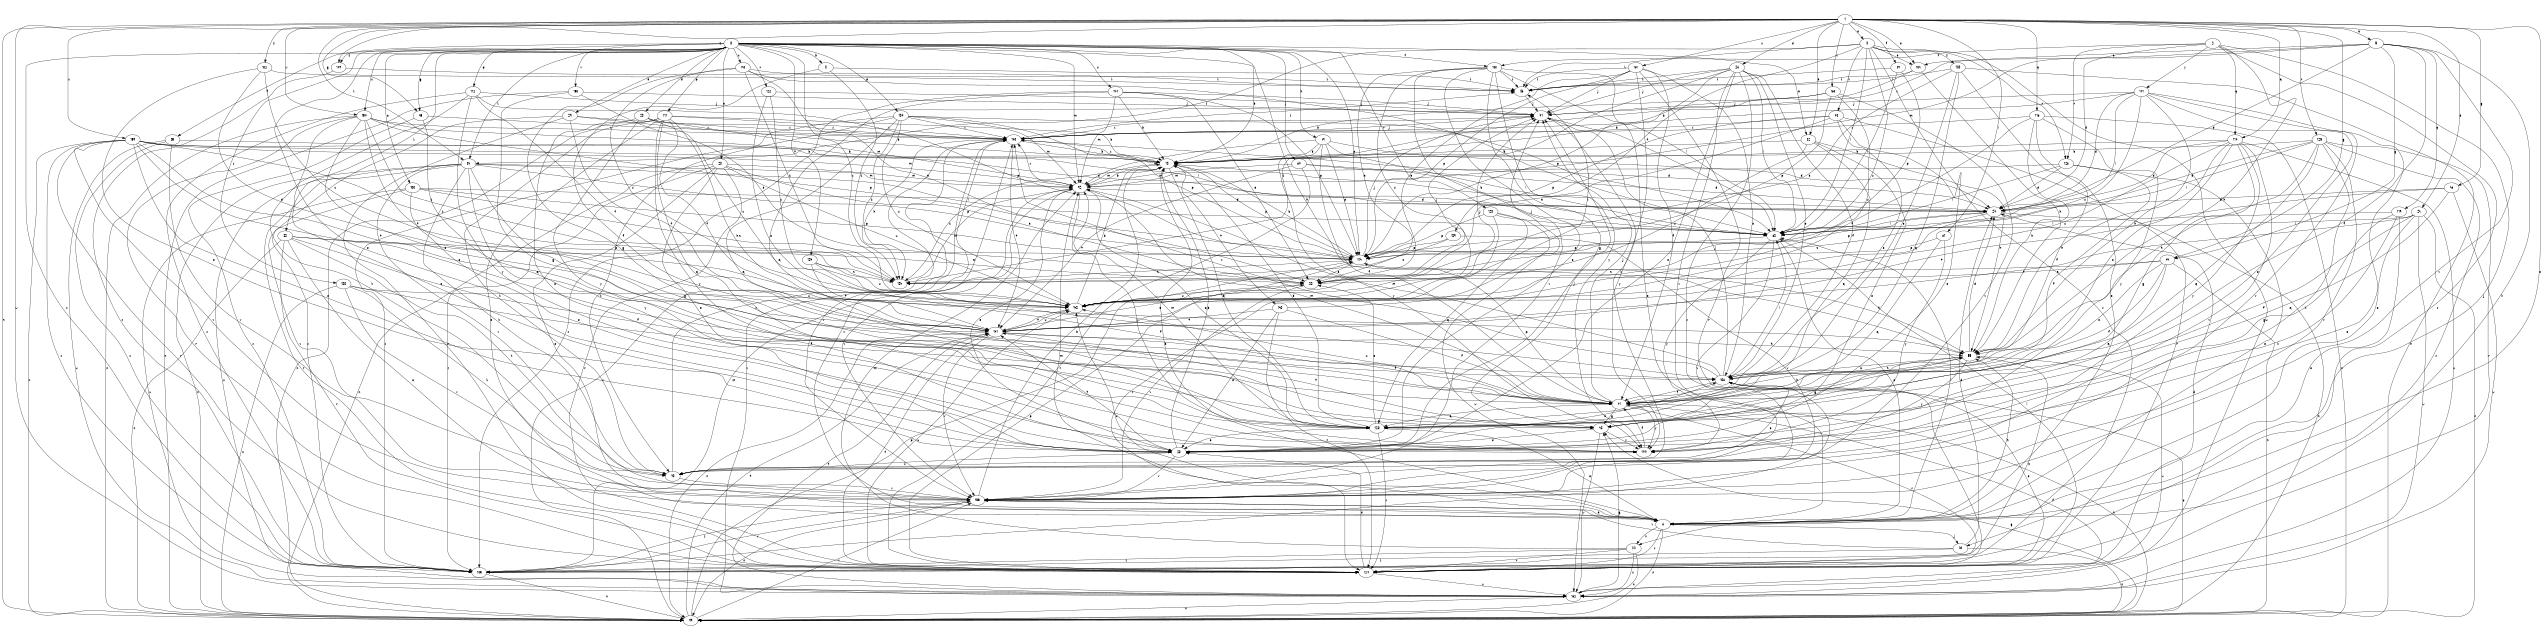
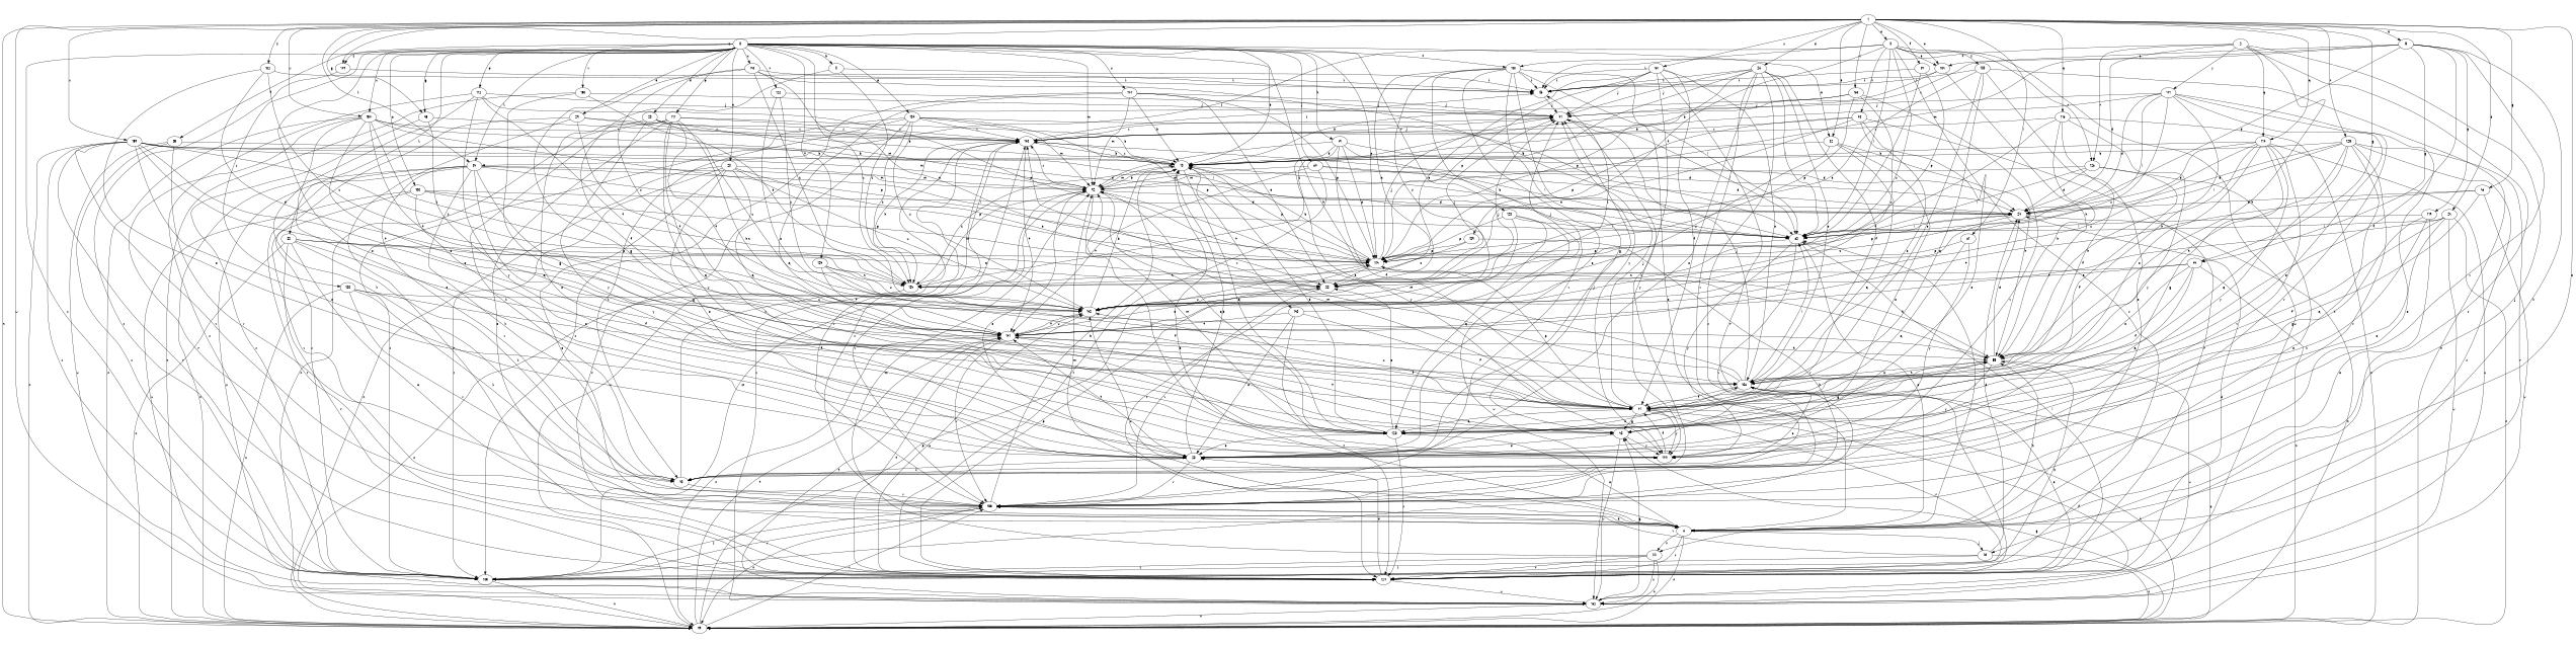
  strict digraph {
    fontname="Patrick Hand"
    node [fontname="Patrick Hand"]
    edge [fontname="Patrick Hand"]
    0
    8
    13
    20
    23
    28
    29
    32
    35
    45
    49
    55
    67
    83
    84
    92
    100
    107
    111
    112
    114
    122
    123
    130
    135
    137
    138
    143
    147
    148
    153
    157
    179
    86
    41
    184
    170
    120
    140
    155
    71
    78
    106
    141
    177
    6
    99
    127
    33
    162
    27
    63
    48
    1
    3
    5
    24
    26
    39
    46
    47
    61
    104
    116
    117
    125
    159
    161
    168
    182
    126
    73
    139
    183
    77
    119
    70
    2
    171
    0 -> 8 [label=b]
    0 -> 13 [label=b]
    0 -> 20 [label=c]
    0 -> 23 [label=d]
    0 -> 28 [label=e]
    0 -> 29 [label=e]
    0 -> 32 [label=e]
    0 -> 35 [label=f]
    0 -> 45 [label=g]
    0 -> 49 [label=h]
    0 -> 55 [label=h]
    0 -> 67 [label=j]
    0 -> 83 [label=l]
    0 -> 84 [label=l]
    0 -> 92 [label=m]
    0 -> 100 [label=o]
    0 -> 107 [label=p]
    0 -> 111 [label=p]
    0 -> 112 [label=p]
    0 -> 114 [label=p]
    0 -> 122 [label=r]
    0 -> 123 [label=r]
    0 -> 130 [label=s]
    0 -> 135 [label=s]
    0 -> 137 [label=t]
    0 -> 138 [label=t]
    0 -> 143 [label=u]
    0 -> 147 [label=u]
    0 -> 148 [label=u]
    0 -> 153 [label=v]
    0 -> 157 [label=w]
    0 -> 179 [label=z]
    8 -> 86 [label=l]
    8 -> 41 [label=f]
    8 -> 184 [label=z]
    13 -> 92 [label=m]
    13 -> 114 [label=p]
    13 -> 184 [label=z]
    13 -> 170 [label=x]
    13 -> 120 [label=q]
    13 -> 140 [label=t]
    20 -> 13 [label=b]
    20 -> 155 [label=v]
    20 -> 71 [label=j]
    20 -> 78 [label=k]
    20 -> 106 [label=o]
    20 -> 141 [label=t]
    23 -> 20 [label=c]
    23 -> 92 [label=m]
    23 -> 148 [label=u]
    23 -> 170 [label=x]
    23 -> 177 [label=y]
    28 -> 20 [label=c]
    28 -> 92 [label=m]
    28 -> 135 [label=s]
    28 -> 148 [label=u]
    28 -> 6 [label=a]
    28 -> 99 [label=n]
    28 -> 127 [label=r]
    28 -> 33 [label=e]
    29 -> 13 [label=b]
    29 -> 135 [label=s]
    29 -> 170 [label=x]
    29 -> 141 [label=t]
    29 -> 127 [label=r]
    32 -> 13 [label=b]
    32 -> 20 [label=c]
    32 -> 55 [label=h]
    32 -> 148 [label=u]
    32 -> 120 [label=q]
    35 -> 13 [label=b]
    35 -> 135 [label=s]
    35 -> 155 [label=v]
    35 -> 162 [label=w]
    45 -> 135 [label=s]
    45 -> 170 [label=x]
    45 -> 120 [label=q]
    49 -> 13 [label=b]
    49 -> 92 [label=m]
    49 -> 114 [label=p]
    49 -> 41 [label=f]
    49 -> 177 [label=y]
    49 -> 27 [label=d]
    49 -> 63 [label=i]
    55 -> 106 [label=o]
    55 -> 177 [label=y]
    55 -> 162 [label=w]
    55 -> 27 [label=d]
    55 -> 48 [label=g]
    67 -> 92 [label=m]
    67 -> 141 [label=t]
    67 -> 127 [label=r]
    67 -> 27 [label=d]
    67 -> 63 [label=i]
    83 -> 114 [label=p]
    83 -> 41 [label=f]
    83 -> 78 [label=k]
    83 -> 6 [label=a]
    83 -> 99 [label=n]
    83 -> 127 [label=r]
    83 -> 33 [label=e]
    84 -> 92 [label=m]
    84 -> 114 [label=p]
    84 -> 155 [label=v]
    84 -> 78 [label=k]
    84 -> 177 [label=y]
    84 -> 99 [label=n]
    84 -> 127 [label=r]
    84 -> 162 [label=w]
    84 -> 63 [label=i]
    84 -> 48 [label=g]
    92 -> 13 [label=b]
    92 -> 20 [label=c]
    92 -> 170 [label=x]
    92 -> 120 [label=q]
    92 -> 155 [label=v]
    92 -> 177 [label=y]
    92 -> 27 [label=d]
    100 -> 20 [label=c]
    100 -> 114 [label=p]
    100 -> 184 [label=z]
    100 -> 155 [label=v]
    100 -> 162 [label=w]
    100 -> 27 [label=d]
    107 -> 92 [label=m]
    107 -> 114 [label=p]
    107 -> 135 [label=s]
    107 -> 148 [label=u]
    107 -> 184 [label=z]
    107 -> 170 [label=x]
    107 -> 120 [label=q]
    107 -> 78 [label=k]
    107 -> 63 [label=i]
    111 -> 13 [label=b]
    111 -> 55 [label=h]
    111 -> 170 [label=x]
    111 -> 120 [label=q]
    111 -> 78 [label=k]
    111 -> 141 [label=t]
    111 -> 177 [label=y]
    111 -> 6 [label=a]
    111 -> 99 [label=n]
    112 -> 114 [label=p]
    112 -> 135 [label=s]
    112 -> 71 [label=j]
    112 -> 78 [label=k]
    112 -> 141 [label=t]
    112 -> 177 [label=y]
    114 -> 13 [label=b]
    114 -> 55 [label=h]
    114 -> 184 [label=z]
    114 -> 71 [label=j]
    114 -> 33 [label=e]
    122 -> 148 [label=u]
    122 -> 71 [label=j]
    122 -> 106 [label=o]
    123 -> 114 [label=p]
    123 -> 120 [label=q]
    123 -> 127 [label=r]
    123 -> 162 [label=w]
    123 -> 63 [label=i]
    130 -> 148 [label=u]
    130 -> 41 [label=f]
    130 -> 155 [label=v]
    130 -> 78 [label=k]
    130 -> 99 [label=n]
    135 -> 55 [label=h]
    135 -> 92 [label=m]
    135 -> 155 [label=v]
    135 -> 99 [label=n]
    137 -> 148 [label=u]
    137 -> 41 [label=f]
    137 -> 184 [label=z]
    137 -> 141 [label=t]
    138 -> 20 [label=c]
    138 -> 148 [label=u]
    138 -> 86 [label=l]
    138 -> 155 [label=v]
    138 -> 177 [label=y]
    138 -> 6 [label=a]
    138 -> 33 [label=e]
    138 -> 63 [label=i]
    138 -> 48 [label=g]
    143 -> 148 [label=u]
    143 -> 86 [label=l]
    143 -> 184 [label=z]
    143 -> 33 [label=e]
    143 -> 63 [label=i]
    143 -> 48 [label=g]
    147 -> 13 [label=b]
    147 -> 92 [label=m]
    147 -> 114 [label=p]
    147 -> 135 [label=s]
    147 -> 120 [label=q]
    147 -> 71 [label=j]
    147 -> 33 [label=e]
    148 -> 13 [label=b]
    148 -> 86 [label=l]
    148 -> 71 [label=j]
    148 -> 141 [label=t]
    153 -> 71 [label=j]
    153 -> 99 [label=n]
    153 -> 33 [label=e]
    153 -> 48 [label=g]
    157 -> 20 [label=c]
    157 -> 114 [label=p]
    157 -> 184 [label=z]
    157 -> 170 [label=x]
    157 -> 106 [label=o]
    157 -> 141 [label=t]
    157 -> 99 [label=n]
    157 -> 127 [label=r]
    157 -> 63 [label=i]
    179 -> 135 [label=s]
    179 -> 86 [label=l]
    86 -> 71 [label=j]
    41 -> 55 [label=h]
    41 -> 92 [label=m]
    41 -> 114 [label=p]
    41 -> 148 [label=u]
    41 -> 120 [label=q]
    41 -> 71 [label=j]
    41 -> 177 [label=y]
    41 -> 99 [label=n]
    41 -> 127 [label=r]
    41 -> 48 [label=g]
    184 -> 92 [label=m]
+   184 -> 99 [label=n]
    170 -> 13 [label=b]
    170 -> 86 [label=l]
    170 -> 184 [label=h]
    170 -> 155 [label=v]
    170 -> 71 [label=j]
    170 -> 141 [label=t]
    170 -> 27 [label=d]
    120 -> 13 [label=b]
    120 -> 20 [label=c]
    120 -> 92 [label=m]
    120 -> 6 [label=a]
    120 -> 127 [label=r]
    120 -> 33 [label=e]
    140 -> 20 [label=c]
    140 -> 41 [label=f]
    140 -> 71 [label=j]
    140 -> 141 [label=t]
    140 -> 127 [label=r]
    155 -> 13 [label=b]
    155 -> 135 [label=s]
    155 -> 6 [label=a]
    155 -> 99 [label=n]
    71 -> 170 [label=x]
    71 -> 177 [label=y]
    71 -> 63 [label=i]
    78 -> 170 [label=x]
    78 -> 155 [label=v]
    78 -> 106 [label=o]
    106 -> 55 [label=h]
    106 -> 92 [label=m]
    106 -> 41 [label=f]
    106 -> 170 [label=x]
    106 -> 71 [label=j]
    106 -> 63 [label=i]
    141 -> 55 [label=h]
    141 -> 148 [label=u]
    141 -> 41 [label=f]
    141 -> 155 [label=v]
    141 -> 99 [label=n]
    141 -> 33 [label=e]
    177 -> 41 [label=f]
    6 -> 13 [label=b]
    6 -> 55 [label=h]
    6 -> 92 [label=m]
    6 -> 148 [label=u]
    6 -> 170 [label=x]
    6 -> 99 [label=n]
    6 -> 127 [label=r]
    6 -> 63 [label=i]
    6 -> 77 [label=k]
    6 -> 70 [label=j]
    99 -> 114 [label=p]
    99 -> 170 [label=x]
    99 -> 155 [label=v]
    99 -> 106 [label=o]
    99 -> 141 [label=t]
    99 -> 48 [label=g]
    127 -> 20 [label=c]
    127 -> 114 [label=p]
    127 -> 148 [label=u]
    127 -> 106 [label=o]
    127 -> 141 [label=t]
    127 -> 162 [label=w]
    127 -> 27 [label=d]
    127 -> 63 [label=i]
    33 -> 148 [label=u]
    33 -> 155 [label=v]
    33 -> 71 [label=j]
    162 -> 41 [label=f]
    162 -> 170 [label=x]
    162 -> 141 [label=t]
    162 -> 99 [label=n]
    162 -> 48 [label=g]
    27 -> 13 [label=b]
    27 -> 114 [label=p]
    27 -> 184 [label=z]
    27 -> 99 [label=n]
    27 -> 63 [label=i]
    63 -> 114 [label=p]
    63 -> 155 [label=v]
    63 -> 177 [label=y]
    63 -> 6 [label=a]
    48 -> 20 [label=c]
    48 -> 141 [label=t]
    48 -> 177 [label=y]
    48 -> 162 [label=w]
    1 -> 32 [label=e]
    1 -> 45 [label=g]
    1 -> 84 [label=l]
    1 -> 157 [label=w]
    1 -> 179 [label=z]
    1 -> 6 [label=a]
    1 -> 99 [label=n]
    1 -> 162 [label=w]
    1 -> 3 [label=a]
    1 -> 5 [label=a]
    1 -> 24 [label=d]
    1 -> 26 [label=d]
    1 -> 39 [label=f]
    1 -> 46 [label=g]
    1 -> 47 [label=g]
    1 -> 61 [label=i]
    1 -> 104 [label=o]
    1 -> 116 [label=q]
    1 -> 117 [label=q]
    1 -> 125 [label=r]
    1 -> 159 [label=w]
    1 -> 161 [label=w]
    1 -> 168 [label=x]
    1 -> 182 [label=z]
    3 -> 84 [label=l]
    3 -> 135 [label=s]
    3 -> 148 [label=u]
    3 -> 86 [label=l]
    3 -> 162 [label=w]
    3 -> 63 [label=i]
    3 -> 104 [label=o]
    3 -> 126 [label=r]
    3 -> 73 [label=k]
    3 -> 139 [label=t]
    3 -> 183 [label=z]
    5 -> 92 [label=m]
    5 -> 41 [label=f]
    5 -> 170 [label=x]
    5 -> 155 [label=v]
    5 -> 27 [label=d]
    5 -> 47 [label=g]
    5 -> 104 [label=o]
    5 -> 77 [label=k]
    5 -> 119 [label=q]
    24 -> 20 [label=c]
    24 -> 41 [label=f]
    24 -> 141 [label=t]
    24 -> 99 [label=n]
    24 -> 162 [label=w]
    24 -> 63 [label=i]
    26 -> 20 [label=c]
    26 -> 114 [label=p]
    26 -> 135 [label=s]
    26 -> 86 [label=l]
    26 -> 41 [label=f]
    26 -> 184 [label=z]
    26 -> 155 [label=v]
    26 -> 71 [label=j]
    26 -> 106 [label=o]
    26 -> 63 [label=i]
    39 -> 114 [label=p]
    39 -> 86 [label=l]
    39 -> 63 [label=i]
    46 -> 120 [label=q]
    46 -> 141 [label=t]
    46 -> 162 [label=w]
    46 -> 27 [label=d]
    47 -> 41 [label=f]
    47 -> 184 [label=z]
    47 -> 120 [label=q]
    47 -> 106 [label=o]
    47 -> 99 [label=n]
    47 -> 33 [label=e]
    61 -> 114 [label=p]
    61 -> 120 [label=q]
    61 -> 177 [label=y]
    104 -> 13 [label=b]
    104 -> 55 [label=h]
    104 -> 86 [label=l]
    116 -> 55 [label=h]
    116 -> 41 [label=f]
    116 -> 170 [label=x]
    116 -> 141 [label=t]
    116 -> 177 [label=y]
    116 -> 99 [label=n]
    117 -> 13 [label=b]
    117 -> 55 [label=h]
    117 -> 148 [label=u]
    117 -> 155 [label=v]
    117 -> 106 [label=o]
    117 -> 177 [label=y]
    117 -> 162 [label=w]
    117 -> 27 [label=d]
    117 -> 48 [label=g]
    125 -> 13 [label=b]
    125 -> 55 [label=h]
    125 -> 135 [label=s]
    125 -> 120 [label=q]
    125 -> 155 [label=v]
    125 -> 78 [label=k]
    125 -> 127 [label=r]
    125 -> 27 [label=d]
    125 -> 63 [label=i]
    159 -> 13 [label=b]
    159 -> 20 [label=c]
    159 -> 92 [label=m]
    159 -> 135 [label=s]
    159 -> 184 [label=z]
    159 -> 155 [label=v]
    159 -> 106 [label=o]
    159 -> 141 [label=t]
    159 -> 99 [label=n]
    159 -> 127 [label=r]
    159 -> 27 [label=d]
    161 -> 114 [label=p]
    161 -> 86 [label=l]
    161 -> 41 [label=f]
    161 -> 71 [label=j]
    161 -> 78 [label=k]
    161 -> 106 [label=o]
    161 -> 127 [label=r]
    161 -> 33 [label=e]
    168 -> 13 [label=b]
    168 -> 114 [label=p]
    168 -> 148 [label=u]
    168 -> 155 [label=v]
    168 -> 71 [label=j]
    182 -> 20 [label=c]
    182 -> 148 [label=u]
    182 -> 86 [label=l]
    182 -> 141 [label=d]
    126 -> 92 [label=m]
    126 -> 41 [label=f]
    126 -> 6 [label=a]
    126 -> 27 [label=d]
    126 -> 63 [label=i]
    73 -> 20 [label=c]
    73 -> 114 [label=p]
    73 -> 170 [label=x]
    73 -> 106 [label=o]
    73 -> 127 [label=r]
    73 -> 33 [label=e]
    139 -> 114 [label=p]
    139 -> 184 [label=z]
    139 -> 155 [label=v]
    183 -> 86 [label=l]
    183 -> 120 [label=q]
    183 -> 106 [label=o]
    183 -> 6 [label=a]
    183 -> 99 [label=n]
    183 -> 33 [label=e]
    77 -> 92 [label=m]
    77 -> 135 [label=s]
    77 -> 99 [label=n]
    77 -> 127 [label=r]
    77 -> 162 [label=w]
    119 -> 78 [label=k]
    119 -> 6 [label=a]
    119 -> 63 [label=i]
    119 -> 48 [label=g]
    70 -> 135 [label=s]
    70 -> 155 [label=v]
    70 -> 99 [label=n]
    70 -> 27 [label=d]
    2 -> 55 [label=h]
    2 -> 135 [label=s]
    2 -> 138 [label=t]
    2 -> 27 [label=d]
    2 -> 117 [label=q]
    2 -> 126 [label=r]
    2 -> 70 [label=j]
    2 -> 171 [label=y]
    171 -> 13 [label=b]
    171 -> 20 [label=c]
    171 -> 55 [label=h]
    171 -> 148 [label=u]
    171 -> 155 [label=v]
    171 -> 71 [label=j]
    171 -> 6 [label=a]
    171 -> 27 [label=d]
    171 -> 63 [label=i]
  }
